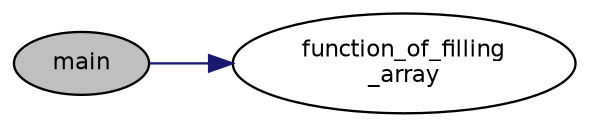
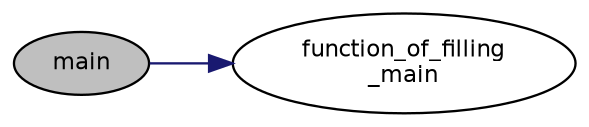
  digraph {
    rankdir=LR
    node [color=black fontname=Helvetica fontsize=10 shape=ellipse style=filled]
    n1 [fillcolor=grey75 fontcolor=black height=0.2 label=main width=0.4]
-   n2 [fillcolor=white height=0.2 label="function_of_filling\l_array" width=0.4]
+   n2 [fillcolor=white height=0.2 label="function_of_filling\l_main" width=0.4]
    n1 -> n2 [color=midnightblue fontname=Helvetica fontsize=10 labelfontname=Helvetica labelfontsize=10 style=solid]
  }
